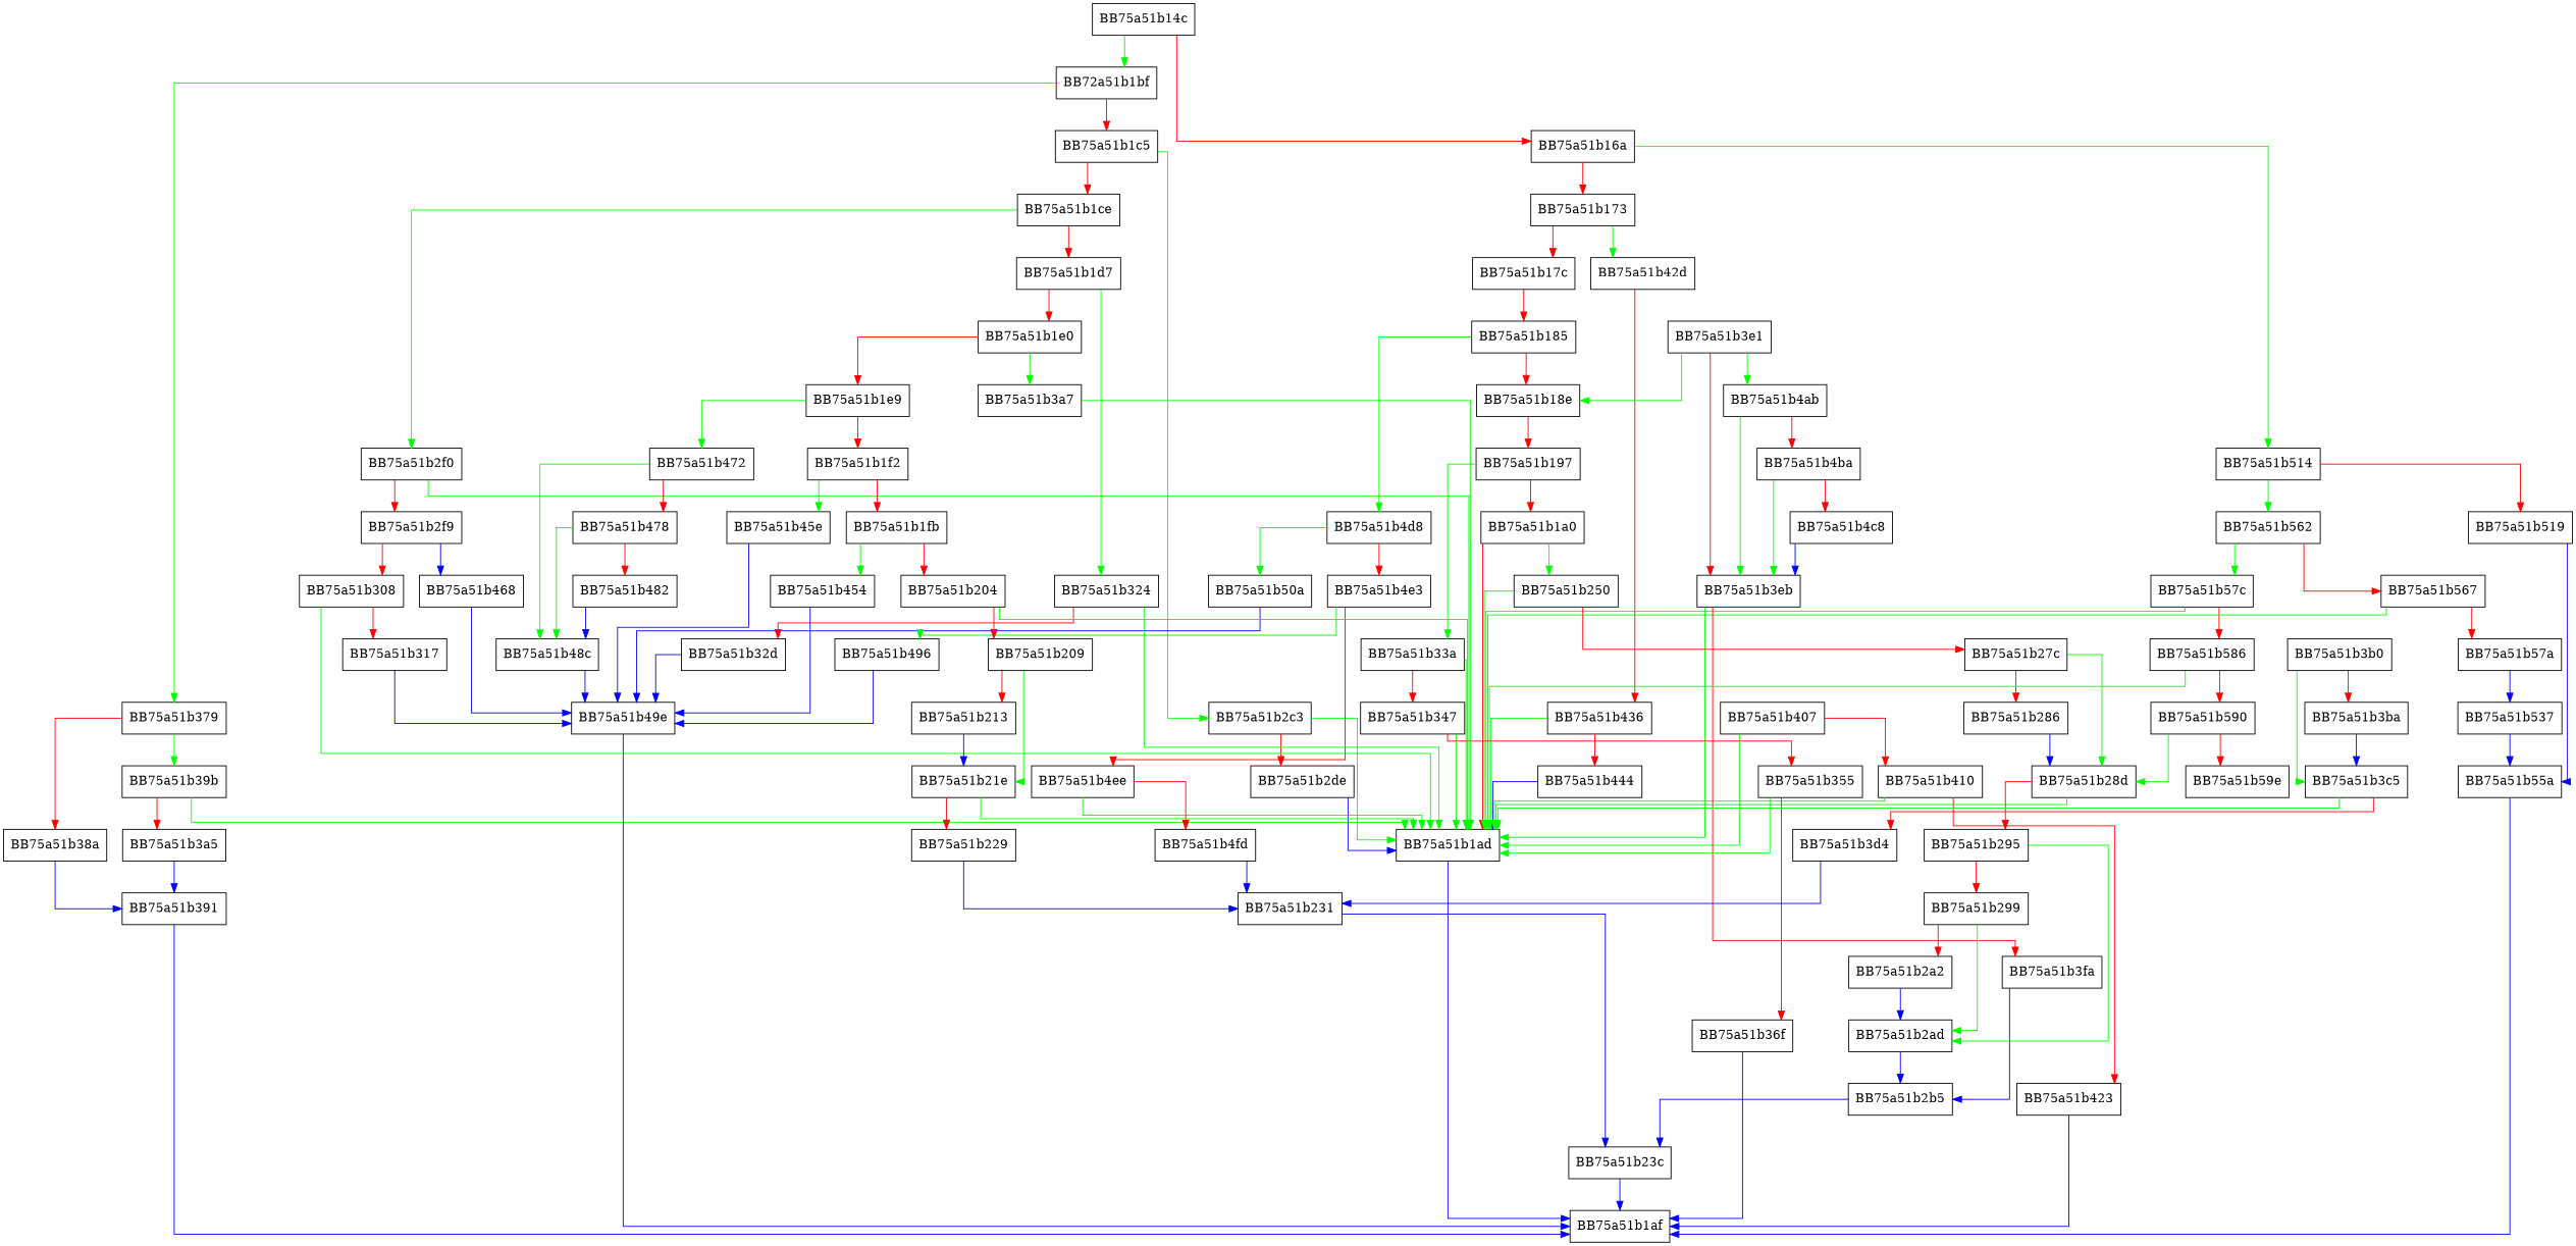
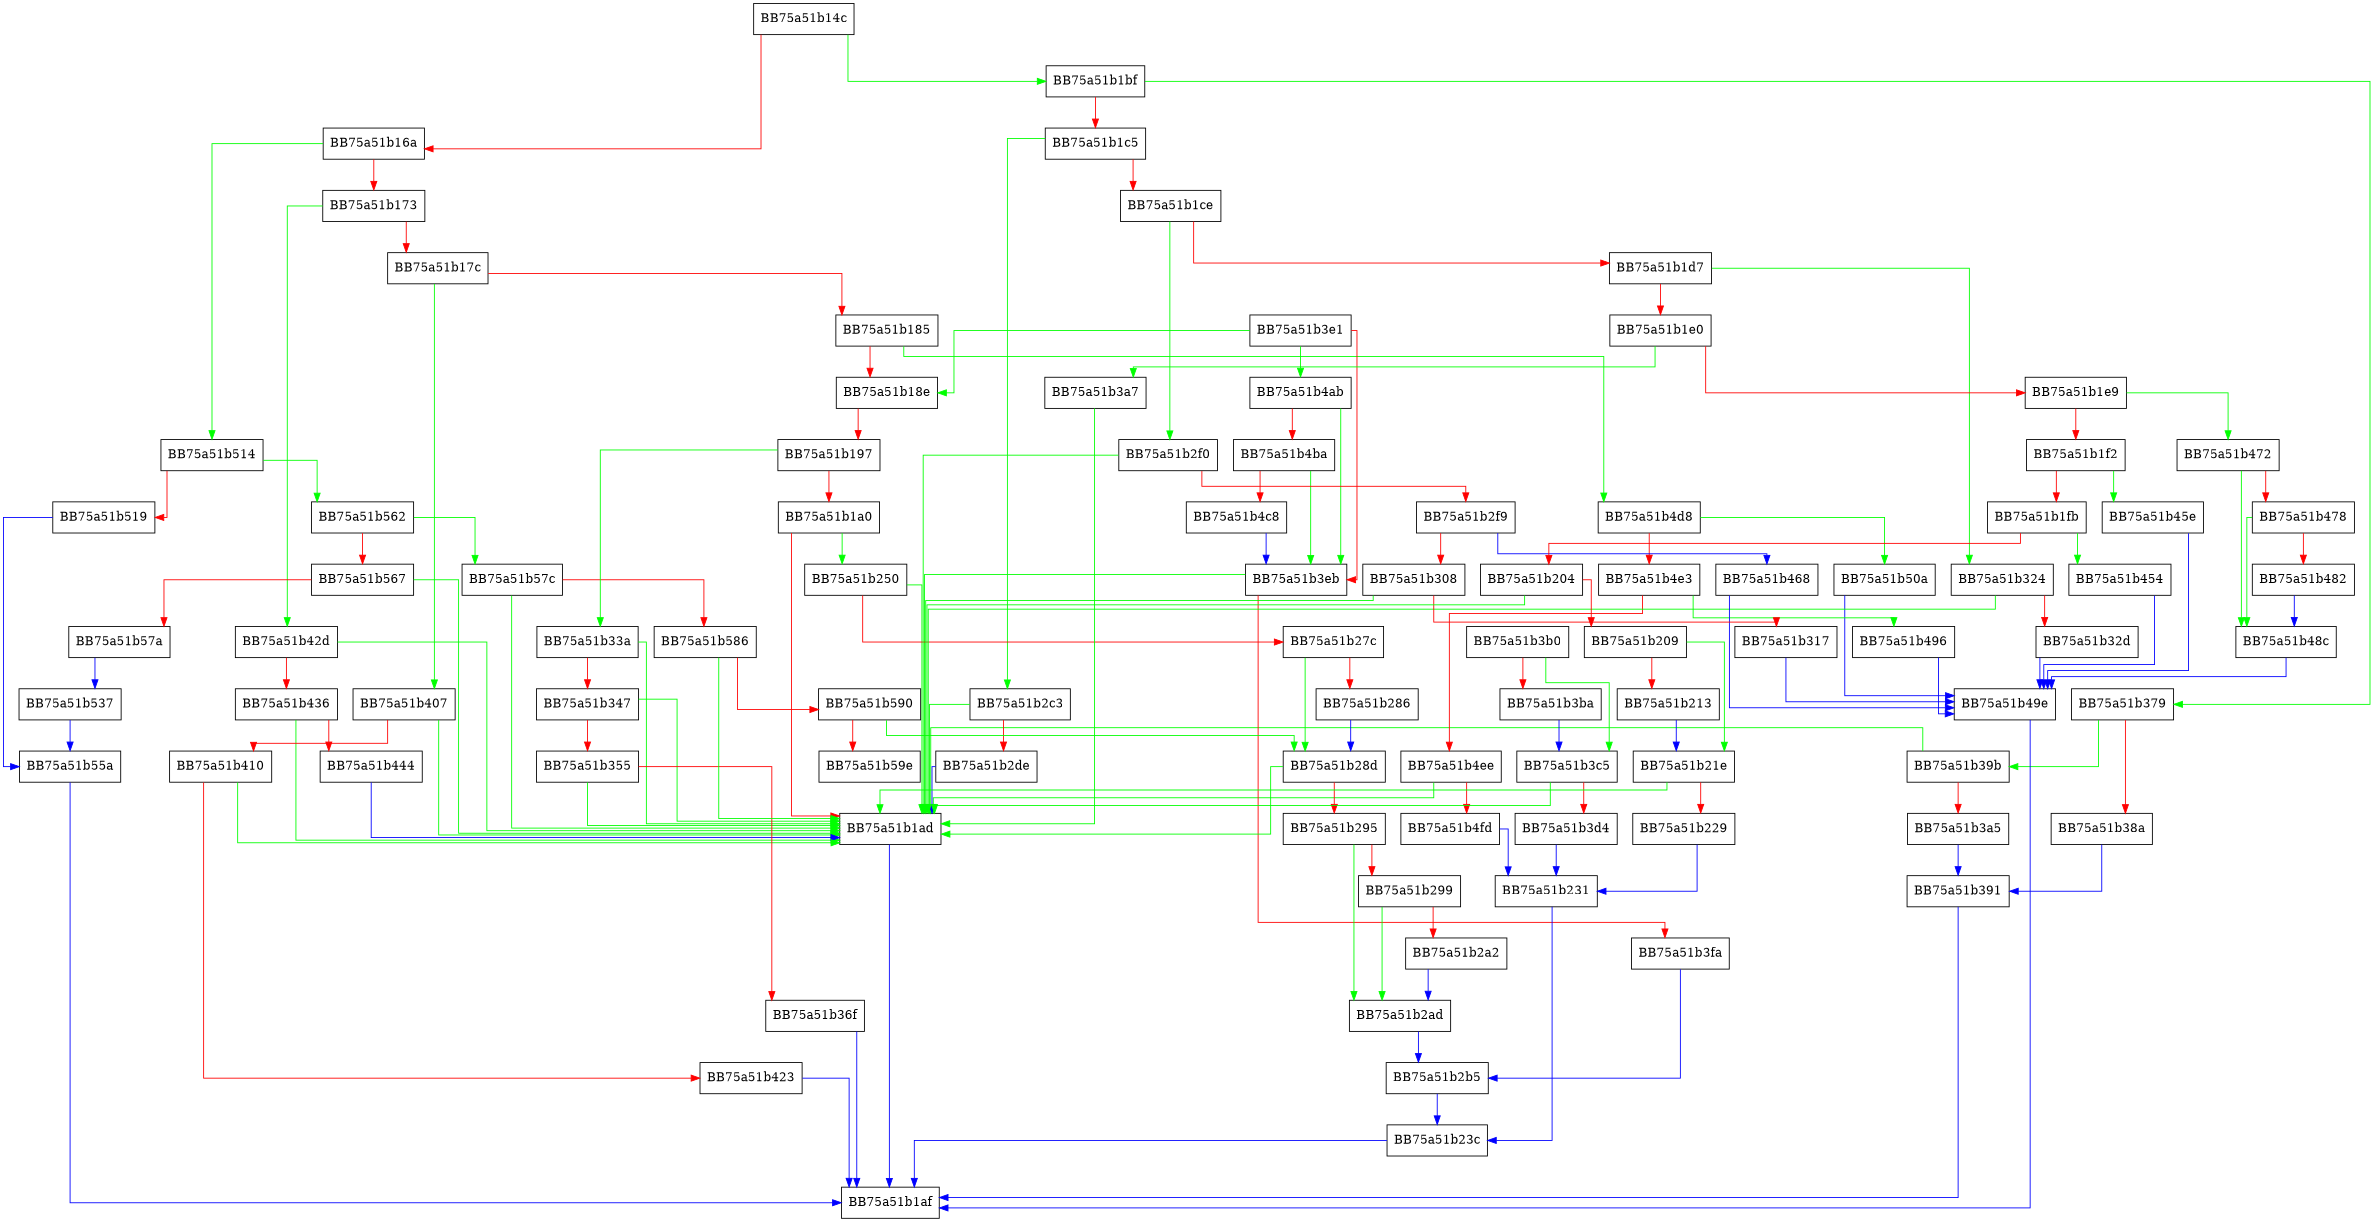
  digraph {
    splines=ortho
    node [shape=box]
    edge [color=green]
    BB75a51b14c
-   BB75a51b1bf [label=BB72a51b1bf]
+   BB75a51b1bf
    BB75a51b16a
    BB75a51b379
    BB75a51b1c5
    BB75a51b514
    BB75a51b173
    BB75a51b39b
    BB75a51b38a
    BB75a51b2c3
    BB75a51b1ce
    BB75a51b562
    BB75a51b519
    BB75a51b42d
    BB75a51b17c
    BB75a51b57c
    BB75a51b567
    BB75a51b55a
    BB75a51b1ad
    BB75a51b436
    BB75a51b407
    BB75a51b185
    BB75a51b1af
    BB75a51b444
    BB75a51b410
    BB75a51b4d8
    BB75a51b18e
    BB75a51b423
    BB75a51b50a
    BB75a51b4e3
    BB75a51b197
    BB75a51b49e
    BB75a51b496
    BB75a51b4ee
    BB75a51b3e1
    BB75a51b4ab
    BB75a51b3eb
    BB75a51b33a
    BB75a51b1a0
    BB75a51b4ba
    BB75a51b3fa
    BB75a51b347
    BB75a51b250
    BB75a51b355
    BB75a51b27c
    BB75a51b28d
    BB75a51b286
    BB75a51b3a5
    BB75a51b391
    BB75a51b2de
    BB75a51b2f0
    BB75a51b1d7
    BB75a51b2f9
    BB75a51b324
    BB75a51b1e0
    BB75a51b468
    BB75a51b308
    BB75a51b32d
    BB75a51b3a7
    BB75a51b1e9
    BB75a51b472
    BB75a51b1f2
    BB75a51b3b0
    BB75a51b3c5
    BB75a51b3ba
    BB75a51b48c
    BB75a51b478
    BB75a51b45e
    BB75a51b1fb
    BB75a51b482
    BB75a51b454
    BB75a51b204
    BB75a51b209
    BB75a51b21e
    BB75a51b213
    BB75a51b229
    BB75a51b231
    BB75a51b23c
    BB75a51b295
    BB75a51b2ad
    BB75a51b299
    BB75a51b2b5
    BB75a51b2a2
    BB75a51b317
    BB75a51b36f
    BB75a51b3d4
    BB75a51b4c8
    BB75a51b4fd
    BB75a51b586
    BB75a51b57a
    BB75a51b537
    BB75a51b590
    BB75a51b59e
    BB75a51b14c -> BB75a51b1bf
    BB75a51b14c -> BB75a51b16a [color=red]
    BB75a51b1bf -> BB75a51b379
    BB75a51b1bf -> BB75a51b1c5 [color=red]
    BB75a51b16a -> BB75a51b514
    BB75a51b16a -> BB75a51b173 [color=red]
    BB75a51b379 -> BB75a51b39b
    BB75a51b379 -> BB75a51b38a [color=red]
    BB75a51b1c5 -> BB75a51b2c3
    BB75a51b1c5 -> BB75a51b1ce [color=red]
    BB75a51b514 -> BB75a51b562
    BB75a51b514 -> BB75a51b519 [color=red]
    BB75a51b173 -> BB75a51b42d
    BB75a51b173 -> BB75a51b17c [color=red]
    BB75a51b39b -> BB75a51b1ad
    BB75a51b39b -> BB75a51b3a5 [color=red]
    BB75a51b38a -> BB75a51b391 [color=blue]
    BB75a51b2c3 -> BB75a51b1ad
    BB75a51b2c3 -> BB75a51b2de [color=red]
    BB75a51b1ce -> BB75a51b2f0
    BB75a51b1ce -> BB75a51b1d7 [color=red]
    BB75a51b562 -> BB75a51b57c
    BB75a51b562 -> BB75a51b567 [color=red]
    BB75a51b519 -> BB75a51b55a [color=blue]
+   BB75a51b42d -> BB75a51b1ad
    BB75a51b42d -> BB75a51b436 [color=red]
+   BB75a51b17c -> BB75a51b407
    BB75a51b17c -> BB75a51b185 [color=red]
    BB75a51b57c -> BB75a51b1ad
    BB75a51b57c -> BB75a51b586 [color=red]
    BB75a51b567 -> BB75a51b1ad
    BB75a51b567 -> BB75a51b57a [color=red]
    BB75a51b55a -> BB75a51b1af [color=blue]
    BB75a51b1ad -> BB75a51b1af [color=blue]
    BB75a51b436 -> BB75a51b1ad
    BB75a51b436 -> BB75a51b444 [color=red]
    BB75a51b407 -> BB75a51b1ad
    BB75a51b407 -> BB75a51b410 [color=red]
    BB75a51b185 -> BB75a51b4d8
    BB75a51b185 -> BB75a51b18e [color=red]
    BB75a51b444 -> BB75a51b1ad [color=blue]
    BB75a51b410 -> BB75a51b1ad
    BB75a51b410 -> BB75a51b423 [color=red]
    BB75a51b4d8 -> BB75a51b50a
    BB75a51b4d8 -> BB75a51b4e3 [color=red]
    BB75a51b18e -> BB75a51b197 [color=red]
    BB75a51b423 -> BB75a51b1af [color=blue]
    BB75a51b50a -> BB75a51b49e [color=blue]
    BB75a51b4e3 -> BB75a51b496
    BB75a51b4e3 -> BB75a51b4ee [color=red]
    BB75a51b197 -> BB75a51b33a
    BB75a51b197 -> BB75a51b1a0 [color=red]
    BB75a51b49e -> BB75a51b1af [color=blue]
    BB75a51b496 -> BB75a51b49e [color=blue]
    BB75a51b4ee -> BB75a51b1ad
    BB75a51b4ee -> BB75a51b4fd [color=red]
    BB75a51b3e1 -> BB75a51b18e
    BB75a51b3e1 -> BB75a51b4ab
    BB75a51b3e1 -> BB75a51b3eb [color=red]
    BB75a51b4ab -> BB75a51b3eb
    BB75a51b4ab -> BB75a51b4ba [color=red]
    BB75a51b3eb -> BB75a51b1ad
    BB75a51b3eb -> BB75a51b3fa [color=red]
    BB75a51b33a -> BB75a51b1ad
    BB75a51b33a -> BB75a51b347 [color=red]
    BB75a51b1a0 -> BB75a51b1ad [color=red]
    BB75a51b1a0 -> BB75a51b250
    BB75a51b4ba -> BB75a51b3eb
    BB75a51b4ba -> BB75a51b4c8 [color=red]
    BB75a51b3fa -> BB75a51b2b5 [color=blue]
    BB75a51b347 -> BB75a51b1ad
    BB75a51b347 -> BB75a51b355 [color=red]
    BB75a51b250 -> BB75a51b1ad
    BB75a51b250 -> BB75a51b27c [color=red]
    BB75a51b355 -> BB75a51b1ad
    BB75a51b355 -> BB75a51b36f [color=red]
    BB75a51b27c -> BB75a51b28d
    BB75a51b27c -> BB75a51b286 [color=red]
    BB75a51b28d -> BB75a51b1ad
    BB75a51b28d -> BB75a51b295 [color=red]
    BB75a51b286 -> BB75a51b28d [color=blue]
    BB75a51b3a5 -> BB75a51b391 [color=blue]
    BB75a51b391 -> BB75a51b1af [color=blue]
    BB75a51b2de -> BB75a51b1ad [color=blue]
    BB75a51b2f0 -> BB75a51b1ad
    BB75a51b2f0 -> BB75a51b2f9 [color=red]
    BB75a51b1d7 -> BB75a51b324
    BB75a51b1d7 -> BB75a51b1e0 [color=red]
    BB75a51b2f9 -> BB75a51b468 [color=blue]
    BB75a51b2f9 -> BB75a51b308 [color=red]
    BB75a51b324 -> BB75a51b1ad
    BB75a51b324 -> BB75a51b32d [color=red]
    BB75a51b1e0 -> BB75a51b3a7
    BB75a51b1e0 -> BB75a51b1e9 [color=red]
    BB75a51b468 -> BB75a51b49e [color=blue]
    BB75a51b308 -> BB75a51b1ad
    BB75a51b308 -> BB75a51b317 [color=red]
    BB75a51b32d -> BB75a51b49e [color=blue]
    BB75a51b3a7 -> BB75a51b1ad
    BB75a51b1e9 -> BB75a51b472
    BB75a51b1e9 -> BB75a51b1f2 [color=red]
    BB75a51b472 -> BB75a51b48c
    BB75a51b472 -> BB75a51b478 [color=red]
    BB75a51b1f2 -> BB75a51b45e
    BB75a51b1f2 -> BB75a51b1fb [color=red]
    BB75a51b3b0 -> BB75a51b3c5
    BB75a51b3b0 -> BB75a51b3ba [color=red]
    BB75a51b3c5 -> BB75a51b1ad
    BB75a51b3c5 -> BB75a51b3d4 [color=red]
    BB75a51b3ba -> BB75a51b3c5 [color=blue]
    BB75a51b48c -> BB75a51b49e [color=blue]
    BB75a51b478 -> BB75a51b48c
    BB75a51b478 -> BB75a51b482 [color=red]
    BB75a51b45e -> BB75a51b49e [color=blue]
    BB75a51b1fb -> BB75a51b454
    BB75a51b1fb -> BB75a51b204 [color=red]
    BB75a51b482 -> BB75a51b48c [color=blue]
    BB75a51b454 -> BB75a51b49e [color=blue]
    BB75a51b204 -> BB75a51b1ad
    BB75a51b204 -> BB75a51b209 [color=red]
    BB75a51b209 -> BB75a51b21e
    BB75a51b209 -> BB75a51b213 [color=red]
    BB75a51b21e -> BB75a51b1ad
    BB75a51b21e -> BB75a51b229 [color=red]
    BB75a51b213 -> BB75a51b21e [color=blue]
    BB75a51b229 -> BB75a51b231 [color=blue]
    BB75a51b231 -> BB75a51b23c [color=blue]
    BB75a51b23c -> BB75a51b1af [color=blue]
    BB75a51b295 -> BB75a51b2ad
    BB75a51b295 -> BB75a51b299 [color=red]
    BB75a51b2ad -> BB75a51b2b5 [color=blue]
    BB75a51b299 -> BB75a51b2ad
    BB75a51b299 -> BB75a51b2a2 [color=red]
    BB75a51b2b5 -> BB75a51b23c [color=blue]
    BB75a51b2a2 -> BB75a51b2ad [color=blue]
    BB75a51b317 -> BB75a51b49e [color=blue]
    BB75a51b36f -> BB75a51b1af [color=blue]
    BB75a51b3d4 -> BB75a51b231 [color=blue]
    BB75a51b4c8 -> BB75a51b3eb [color=blue]
    BB75a51b4fd -> BB75a51b231 [color=blue]
    BB75a51b586 -> BB75a51b1ad
    BB75a51b586 -> BB75a51b590 [color=red]
    BB75a51b57a -> BB75a51b537 [color=blue]
    BB75a51b537 -> BB75a51b55a [color=blue]
    BB75a51b590 -> BB75a51b28d
    BB75a51b590 -> BB75a51b59e [color=red]
  }
